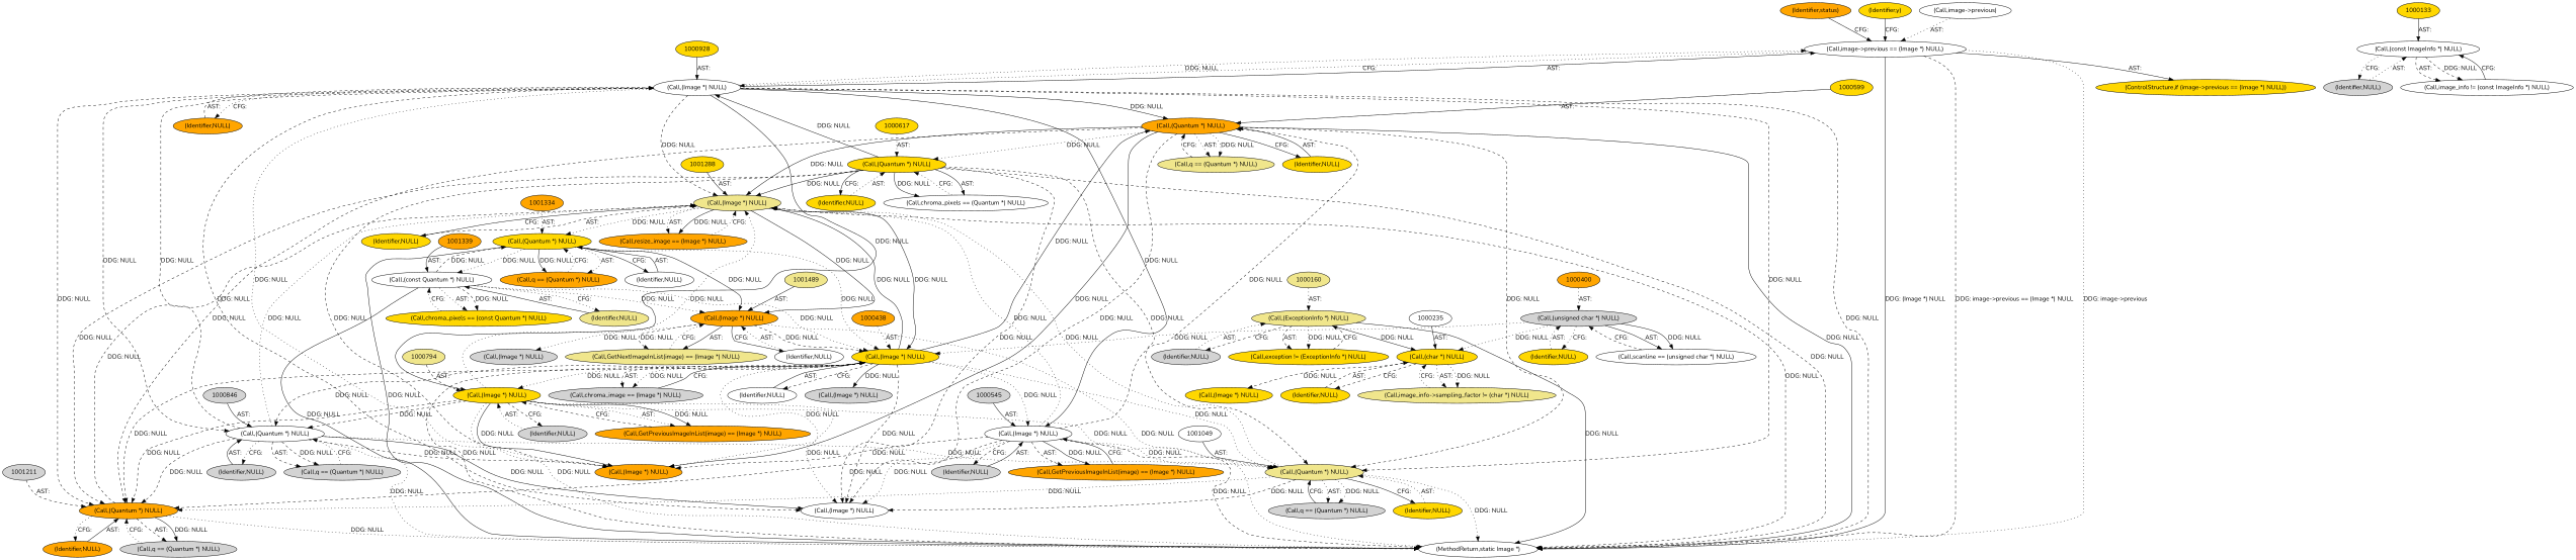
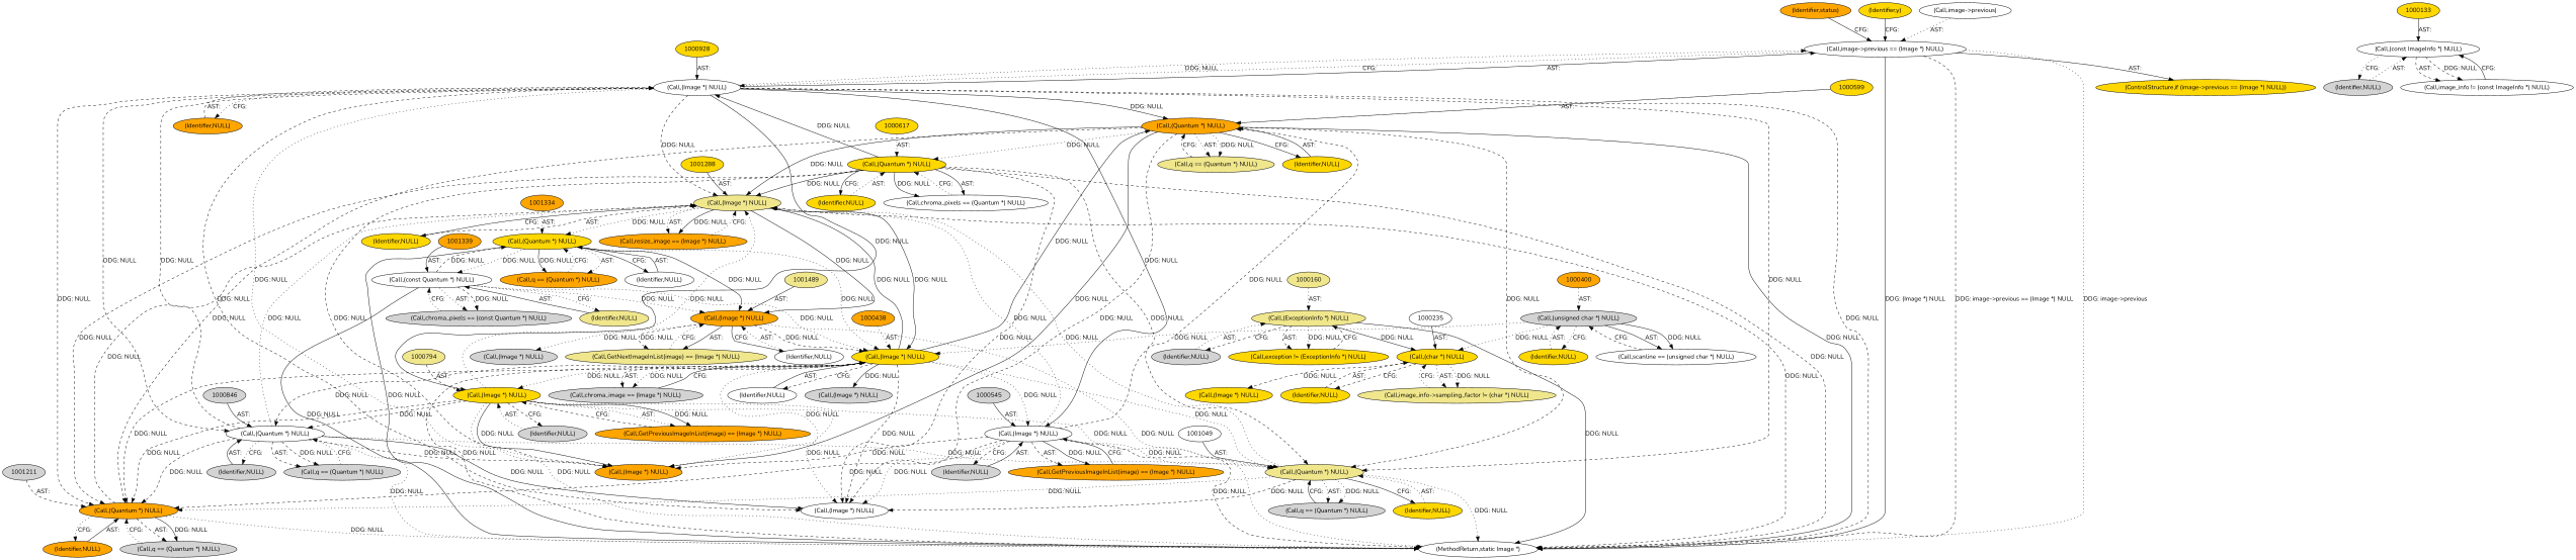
  digraph {
    fontname=Nunito
    node [fillcolor=gold fontname=Nunito style=filled]
    edge [fontname=Nunito style=dotted]
    n1 [fillcolor=white label="(Call,image->previous == (Image *) NULL)"]
    n2 [fillcolor=white label="(Call,(Image *) NULL)"]
    n3 [fillcolor=white label="(MethodReturn,static Image *)"]
    n4 [label="(ControlStructure,if (image->previous == (Image *) NULL))"]
    n5 [fillcolor=orange label="(Call,(Quantum *) NULL)"]
    n6 [fillcolor=white label="(Call,(Image *) NULL)"]
    n7 [fillcolor=khaki label="(Call,(Image *) NULL)"]
    n8 [fillcolor=orange label="(Call,(Quantum *) NULL)"]
    n9 [fillcolor=white label="(Call,(Quantum *) NULL)"]
    n10 [label="(Call,(Image *) NULL)"]
    n11 [fillcolor=khaki label="(Call,(Quantum *) NULL)"]
    n12 [fillcolor=orange label="(Call,(Image *) NULL)"]
    n13 [fillcolor=orange label="(Identifier,NULL)"]
    n14 [fillcolor=white label="(Call,(Image *) NULL)"]
    n15 [label="(Call,(Quantum *) NULL)"]
    n16 [fillcolor=khaki label="(Call,q == (Quantum *) NULL)"]
    n17 [label="(Identifier,NULL)"]
    n18 [fillcolor=orange label="(Call,GetPreviousImageInList(image) == (Image *) NULL)"]
    n19 [fillcolor=lightgrey label="(Identifier,NULL)"]
    n20 [label="(Call,(Image *) NULL)"]
    n21 [label="(Call,(Quantum *) NULL)"]
    n22 [fillcolor=orange label="(Call,(Image *) NULL)"]
    n23 [fillcolor=orange label="(Call,resize_image == (Image *) NULL)"]
    n24 [label="(Identifier,NULL)"]
    n25 [fillcolor=orange label="(Identifier,NULL)"]
    n26 [fillcolor=lightgrey label="(Call,q == (Quantum *) NULL)"]
    n27 [fillcolor=lightgrey label="(Identifier,NULL)"]
    n28 [fillcolor=lightgrey label="(Call,q == (Quantum *) NULL)"]
    n29 [fillcolor=lightgrey label="(Identifier,NULL)"]
    n30 [fillcolor=orange label="(Call,GetPreviousImageInList(image) == (Image *) NULL)"]
    n31 [label="(Identifier,NULL)"]
    n32 [fillcolor=lightgrey label="(Call,q == (Quantum *) NULL)"]
    n33 [fillcolor=white label="(Call,chroma_pixels == (Quantum *) NULL)"]
    n34 [label="(Identifier,NULL)"]
    n35 [fillcolor=lightgrey label="(Call,chroma_image == (Image *) NULL)"]
    n36 [fillcolor=lightgrey label="(Call,(Image *) NULL)"]
    n37 [fillcolor=white label="(Identifier,NULL)"]
    n38 [fillcolor=lightgrey label="(Call,(unsigned char *) NULL)"]
    n39 [label="(Identifier,NULL)"]
    n40 [fillcolor=white label="(Call,scanline == (unsigned char *) NULL)"]
    n41 [label="(Call,(char *) NULL)"]
    n42 [label="(Call,(Image *) NULL)"]
    n43 [fillcolor=khaki label="(Call,image_info->sampling_factor != (char *) NULL)"]
    n44 [label="(Identifier,NULL)"]
    n45 [fillcolor=khaki label="(Call,(ExceptionInfo *) NULL)"]
    n46 [label="(Call,exception != (ExceptionInfo *) NULL)"]
    n47 [fillcolor=lightgrey label="(Identifier,NULL)"]
    n48 [fillcolor=white label="(Call,(const ImageInfo *) NULL)"]
    n49 [fillcolor=lightgrey label="(Identifier,NULL)"]
    n50 [fillcolor=white label="(Call,image_info != (const ImageInfo *) NULL)"]
    n51 [fillcolor=white label="(Call,(const Quantum *) NULL)"]
    n52 [fillcolor=white label="(Identifier,NULL)"]
    n53 [fillcolor=orange label="(Call,q == (Quantum *) NULL)"]
-   n54 [label="(Call,chroma_pixels == (const Quantum *) NULL)"]
+   n54 [fillcolor=lightgrey label="(Call,chroma_pixels == (const Quantum *) NULL)"]
    n55 [fillcolor=khaki label="(Identifier,NULL)"]
    n56 [fillcolor=white label="(Identifier,NULL)"]
    n57 [fillcolor=lightgrey label="(Call,(Image *) NULL)"]
    n58 [fillcolor=khaki label="(Call,GetNextImageInList(image) == (Image *) NULL)"]
    n59 [fillcolor=orange label="(Identifier,status)"]
    n60 [label="(Identifier,y)"]
    n61 [fillcolor=white label="(Call,image->previous)"]
    1000928
    1000617
    1000599
    1000545 [fillcolor=lightgrey]
    1000438 [fillcolor=orange]
    1000400 [fillcolor=orange]
    1000235 [fillcolor=white]
    1000160 [fillcolor=khaki]
    1000133
    1001334 [fillcolor=orange]
    1001288
    1001211 [fillcolor=lightgrey]
    1000846 [fillcolor=lightgrey]
    1000794 [fillcolor=khaki]
    1001049 [fillcolor=white]
    1001339 [fillcolor=orange]
    1001489 [fillcolor=khaki]
    n1 -> n2 [label="CFG: "]
    n1 -> n3 [label="DDG: (Image *) NULL" style=solid]
    n1 -> n3 [label="DDG: image->previous == (Image *) NULL" style=dashed]
    n1 -> n3 [label="DDG: image->previous"]
    n1 -> n4 [label="AST: " style=solid]
    n2 -> n1 [label="AST: " style=solid]
    n2 -> n1 [label="DDG: NULL"]
    n2 -> n3 [label="DDG: NULL" style=dashed]
    n2 -> n5 [label="DDG: NULL" style=solid]
    n2 -> n6 [label="DDG: NULL" style=solid]
    n2 -> n7 [label="DDG: NULL" style=dashed]
    n2 -> n8 [label="DDG: NULL" style=dashed]
    n2 -> n9 [label="DDG: NULL" style=dashed]
    n2 -> n10 [label="DDG: NULL" style=solid]
    n2 -> n11 [label="DDG: NULL" style=dashed]
    n2 -> n12 [label="DDG: NULL"]
    n2 -> n13 [label="CFG: "]
    n2 -> n14 [label="DDG: NULL" style=dashed]
    n5 -> n3 [label="DDG: NULL" style=solid]
    n5 -> n7 [label="DDG: NULL" style=solid]
    n5 -> n8 [label="DDG: NULL" style=dashed]
    n5 -> n11 [label="DDG: NULL" style=dashed]
    n5 -> n12 [label="DDG: NULL" style=solid]
    n5 -> n14 [label="DDG: NULL" style=dashed]
    n5 -> n15 [label="DDG: NULL"]
    n5 -> n16 [label="AST: "]
    n5 -> n16 [label="DDG: NULL"]
    n5 -> n17 [label="CFG: " style=solid]
    n6 -> n3 [label="DDG: NULL" style=dashed]
    n6 -> n5 [label="DDG: NULL" style=dashed]
    n6 -> n7 [label="DDG: NULL"]
    n6 -> n8 [label="DDG: NULL" style=dashed]
    n6 -> n11 [label="DDG: NULL"]
    n6 -> n12 [label="DDG: NULL" style=dashed]
    n6 -> n14 [label="DDG: NULL"]
    n6 -> n18 [label="AST: " style=dashed]
    n6 -> n18 [label="DDG: NULL" style=solid]
    n6 -> n19 [label="CFG: " style=dashed]
    n7 -> n3 [label="DDG: NULL" style=dashed]
    n7 -> n20 [label="DDG: NULL" style=solid]
    n7 -> n21 [label="DDG: NULL"]
    n7 -> n22 [label="DDG: NULL" style=solid]
    n7 -> n23 [label="AST: "]
    n7 -> n23 [label="DDG: NULL" style=solid]
    n7 -> n24 [label="CFG: " style=solid]
    n8 -> n3 [label="DDG: NULL"]
    n8 -> n7 [label="DDG: NULL" style=dashed]
    n8 -> n25 [label="CFG: "]
    n8 -> n26 [label="AST: " style=dashed]
    n8 -> n26 [label="DDG: NULL" style=solid]
    n9 -> n2 [label="DDG: NULL" style=dashed]
    n9 -> n3 [label="DDG: NULL"]
    n9 -> n7 [label="DDG: NULL"]
    n9 -> n8 [label="DDG: NULL" style=dashed]
    n9 -> n11 [label="DDG: NULL"]
    n9 -> n12 [label="DDG: NULL" style=dashed]
    n9 -> n14 [label="DDG: NULL" style=solid]
    n9 -> n27 [label="CFG: "]
    n9 -> n28 [label="AST: " style=dashed]
    n9 -> n28 [label="DDG: NULL" style=dashed]
    n10 -> n3 [label="DDG: NULL"]
    n10 -> n7 [label="DDG: NULL"]
    n10 -> n8 [label="DDG: NULL" style=dashed]
    n10 -> n9 [label="DDG: NULL" style=dashed]
    n10 -> n11 [label="DDG: NULL"]
    n10 -> n12 [label="DDG: NULL" style=solid]
    n10 -> n14 [label="DDG: NULL"]
    n10 -> n29 [label="CFG: " style=dashed]
    n10 -> n30 [label="AST: "]
    n10 -> n30 [label="DDG: NULL" style=solid]
    n11 -> n3 [label="DDG: NULL"]
    n11 -> n7 [label="DDG: NULL"]
    n11 -> n8 [label="DDG: NULL"]
    n11 -> n14 [label="DDG: NULL" style=dashed]
    n11 -> n31 [label="CFG: " style=solid]
    n11 -> n32 [label="AST: "]
    n11 -> n32 [label="DDG: NULL"]
    n13 -> n2 [label="AST: " style=dashed]
    n15 -> n2 [label="DDG: NULL" style=solid]
    n15 -> n3 [label="DDG: NULL" style=dashed]
    n15 -> n7 [label="DDG: NULL" style=solid]
    n15 -> n8 [label="DDG: NULL" style=dashed]
    n15 -> n11 [label="DDG: NULL" style=dashed]
    n15 -> n12 [label="DDG: NULL" style=dashed]
    n15 -> n14 [label="DDG: NULL" style=dashed]
    n15 -> n33 [label="AST: " style=solid]
    n15 -> n33 [label="DDG: NULL" style=solid]
    n15 -> n34 [label="CFG: " style=solid]
    n16 -> n5 [label="CFG: " style=dashed]
    n17 -> n5 [label="AST: " style=solid]
    n18 -> n6 [label="CFG: " style=solid]
    n19 -> n6 [label="AST: " style=solid]
    n20 -> n3 [label="DDG: NULL" style=dashed]
    n20 -> n5 [label="DDG: NULL" style=solid]
    n20 -> n6 [label="DDG: NULL"]
    n20 -> n7 [label="DDG: NULL" style=solid]
    n20 -> n8 [label="DDG: NULL" style=dashed]
    n20 -> n9 [label="DDG: NULL" style=dashed]
    n20 -> n10 [label="DDG: NULL"]
    n20 -> n11 [label="DDG: NULL"]
    n20 -> n12 [label="DDG: NULL"]
    n20 -> n14 [label="DDG: NULL" style=dashed]
    n20 -> n35 [label="AST: " style=dashed]
    n20 -> n35 [label="DDG: NULL"]
    n20 -> n36 [label="DDG: NULL" style=solid]
    n20 -> n37 [label="CFG: " style=dashed]
    n21 -> n3 [label="DDG: NULL" style=solid]
    n21 -> n20 [label="DDG: NULL"]
    n21 -> n22 [label="DDG: NULL" style=solid]
    n21 -> n51 [label="DDG: NULL"]
    n21 -> n52 [label="CFG: " style=solid]
    n21 -> n53 [label="AST: "]
    n21 -> n53 [label="DDG: NULL" style=solid]
    n22 -> n3 [label="DDG: NULL"]
    n22 -> n20 [label="DDG: NULL" style=dashed]
    n22 -> n56 [label="CFG: " style=solid]
    n22 -> n57 [label="DDG: NULL"]
    n22 -> n58 [label="AST: " style=solid]
    n22 -> n58 [label="DDG: NULL" style=dashed]
    n23 -> n7 [label="CFG: "]
    n24 -> n7 [label="AST: " style=dashed]
    n25 -> n8 [label="AST: " style=solid]
    n26 -> n8 [label="CFG: "]
    n27 -> n9 [label="AST: " style=solid]
    n28 -> n9 [label="CFG: "]
    n29 -> n10 [label="AST: "]
    n30 -> n10 [label="CFG: " style=dashed]
    n31 -> n11 [label="AST: "]
    n32 -> n11 [label="CFG: " style=solid]
    n33 -> n15 [label="CFG: "]
    n34 -> n15 [label="AST: "]
    n35 -> n20 [label="CFG: " style=solid]
    n37 -> n20 [label="AST: " style=solid]
    n38 -> n20 [label="DDG: NULL"]
    n38 -> n39 [label="CFG: "]
    n38 -> n40 [label="AST: " style=solid]
    n38 -> n40 [label="DDG: NULL" style=solid]
    n38 -> n41 [label="DDG: NULL"]
    n39 -> n38 [label="AST: "]
    n40 -> n38 [label="CFG: " style=dashed]
    n41 -> n42 [label="DDG: NULL" style=dashed]
    n41 -> n43 [label="AST: "]
    n41 -> n43 [label="DDG: NULL"]
    n41 -> n44 [label="CFG: " style=dashed]
    n43 -> n41 [label="CFG: "]
    n44 -> n41 [label="AST: " style=dashed]
    n45 -> n3 [label="DDG: NULL" style=solid]
    n45 -> n41 [label="DDG: NULL" style=solid]
    n45 -> n46 [label="AST: " style=dashed]
    n45 -> n46 [label="DDG: NULL"]
    n45 -> n47 [label="CFG: " style=dashed]
    n46 -> n45 [label="CFG: " style=dashed]
    n47 -> n45 [label="AST: "]
    n48 -> n49 [label="CFG: "]
    n48 -> n50 [label="AST: " style=dashed]
    n48 -> n50 [label="DDG: NULL" style=dashed]
    n49 -> n48 [label="AST: "]
    n50 -> n48 [label="CFG: " style=solid]
    n51 -> n3 [label="DDG: NULL" style=solid]
    n51 -> n20 [label="DDG: NULL"]
    n51 -> n21 [label="DDG: NULL" style=dashed]
    n51 -> n22 [label="DDG: NULL"]
    n51 -> n54 [label="AST: "]
    n51 -> n54 [label="DDG: NULL" style=dashed]
    n51 -> n55 [label="CFG: "]
    n52 -> n21 [label="AST: " style=solid]
    n53 -> n21 [label="CFG: "]
    n54 -> n51 [label="CFG: "]
    n55 -> n51 [label="AST: " style=solid]
    n56 -> n22 [label="AST: "]
    n58 -> n22 [label="CFG: "]
    n59 -> n1 [label="CFG: " style=solid]
    n60 -> n1 [label="CFG: " style=solid]
    n61 -> n1 [label="AST: "]
    1000928 -> n2 [label="AST: " style=solid]
    1000617 -> n15 [label="AST: "]
    1000599 -> n5 [label="AST: " style=solid]
    1000545 -> n6 [label="AST: " style=solid]
    1000438 -> n20 [label="AST: "]
    1000400 -> n38 [label="AST: "]
    1000235 -> n41 [label="AST: " style=solid]
    1000160 -> n45 [label="AST: "]
    1000133 -> n48 [label="AST: " style=solid]
    1001334 -> n21 [label="AST: "]
    1001288 -> n7 [label="AST: " style=solid]
    1001211 -> n8 [label="AST: " style=dashed]
    1000846 -> n9 [label="AST: " style=solid]
    1000794 -> n10 [label="AST: " style=dashed]
    1001049 -> n11 [label="AST: " style=solid]
    1001339 -> n51 [label="AST: " style=solid]
    1001489 -> n22 [label="AST: " style=solid]
  }
